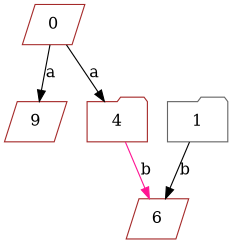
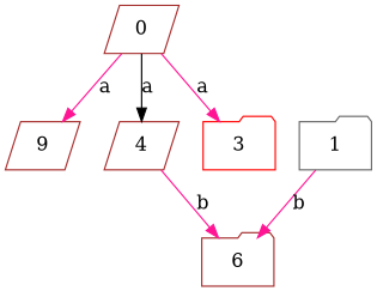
  strict digraph {
    node [color=brown shape=folder]
    edge [color=black]
    n1 [label=9 shape=parallelogram]
-   4
-   6 [shape=parallelogram]
+   4 [shape=parallelogram]
+   6
    0 [shape=parallelogram]
+   3 [color=red]
    1 [color=gray40]
    4 -> 6 [color=deeppink label=b]
-   0 -> n1 [label=a]
+   0 -> n1 [color=deeppink label=a]
    0 -> 4 [label=a]
-   1 -> 6 [label=b]
+   0 -> 3 [color=deeppink label=a]
+   1 -> 6 [color=deeppink label=b]
  }
